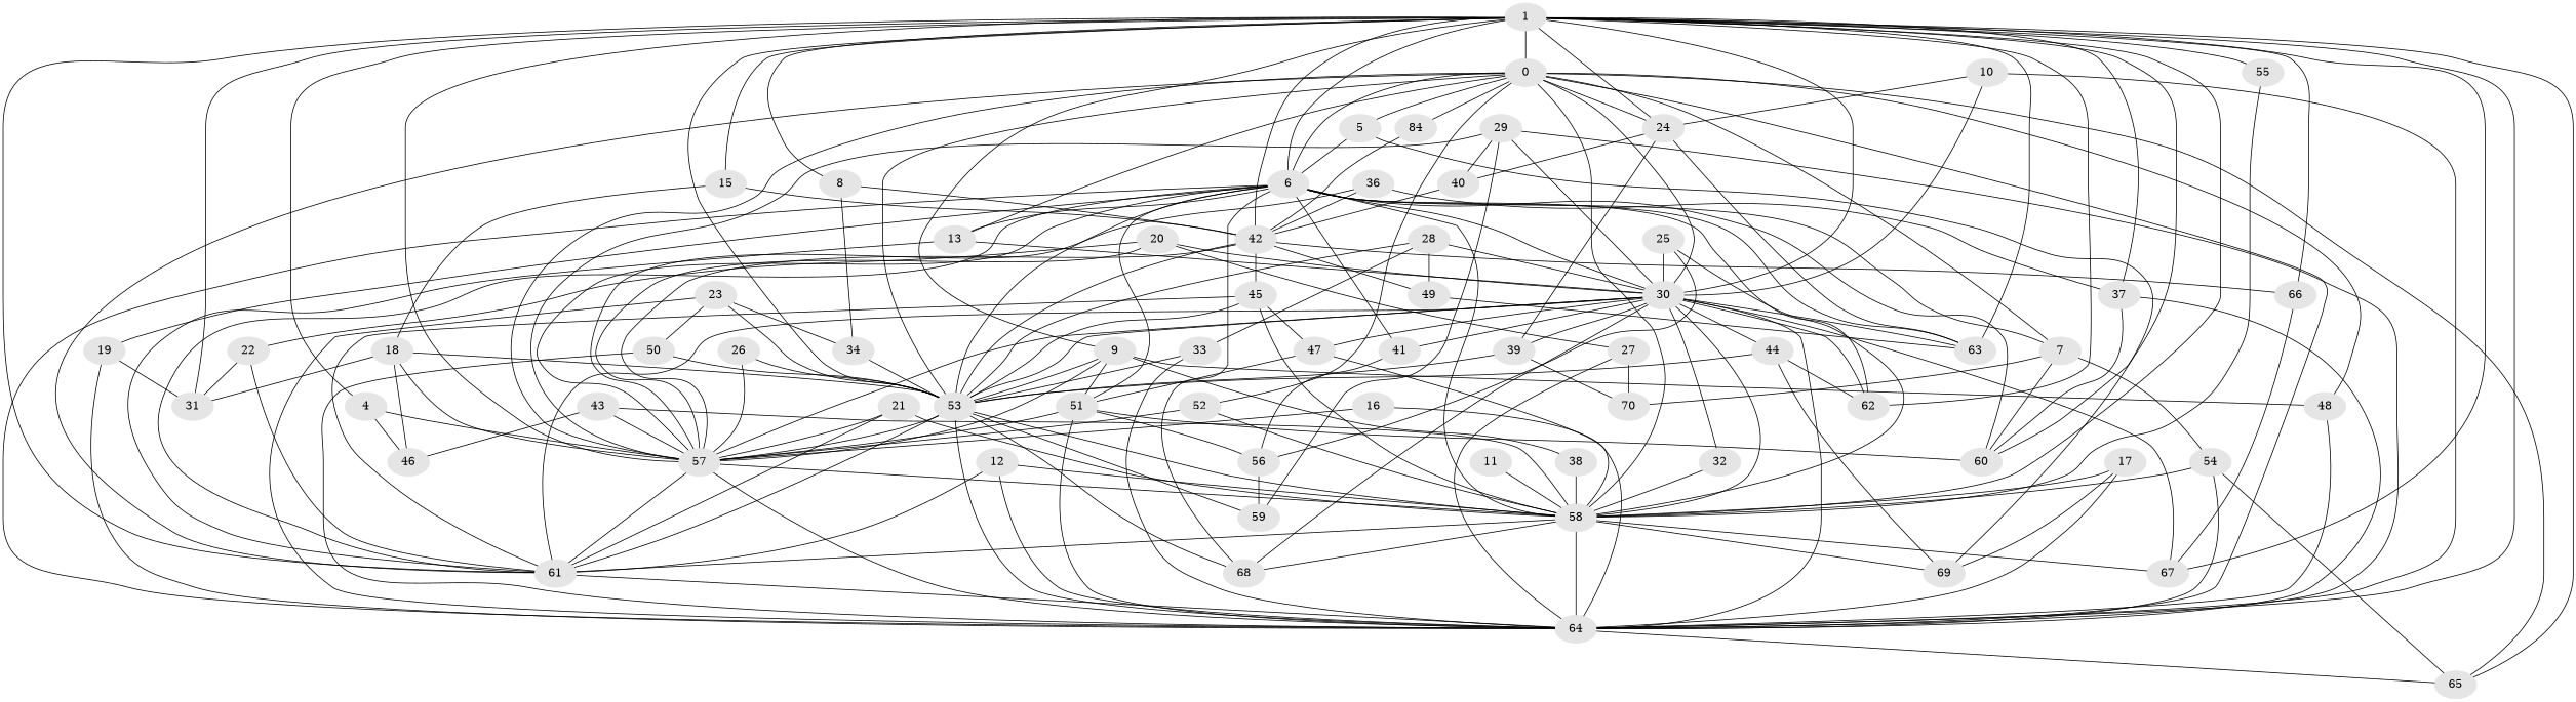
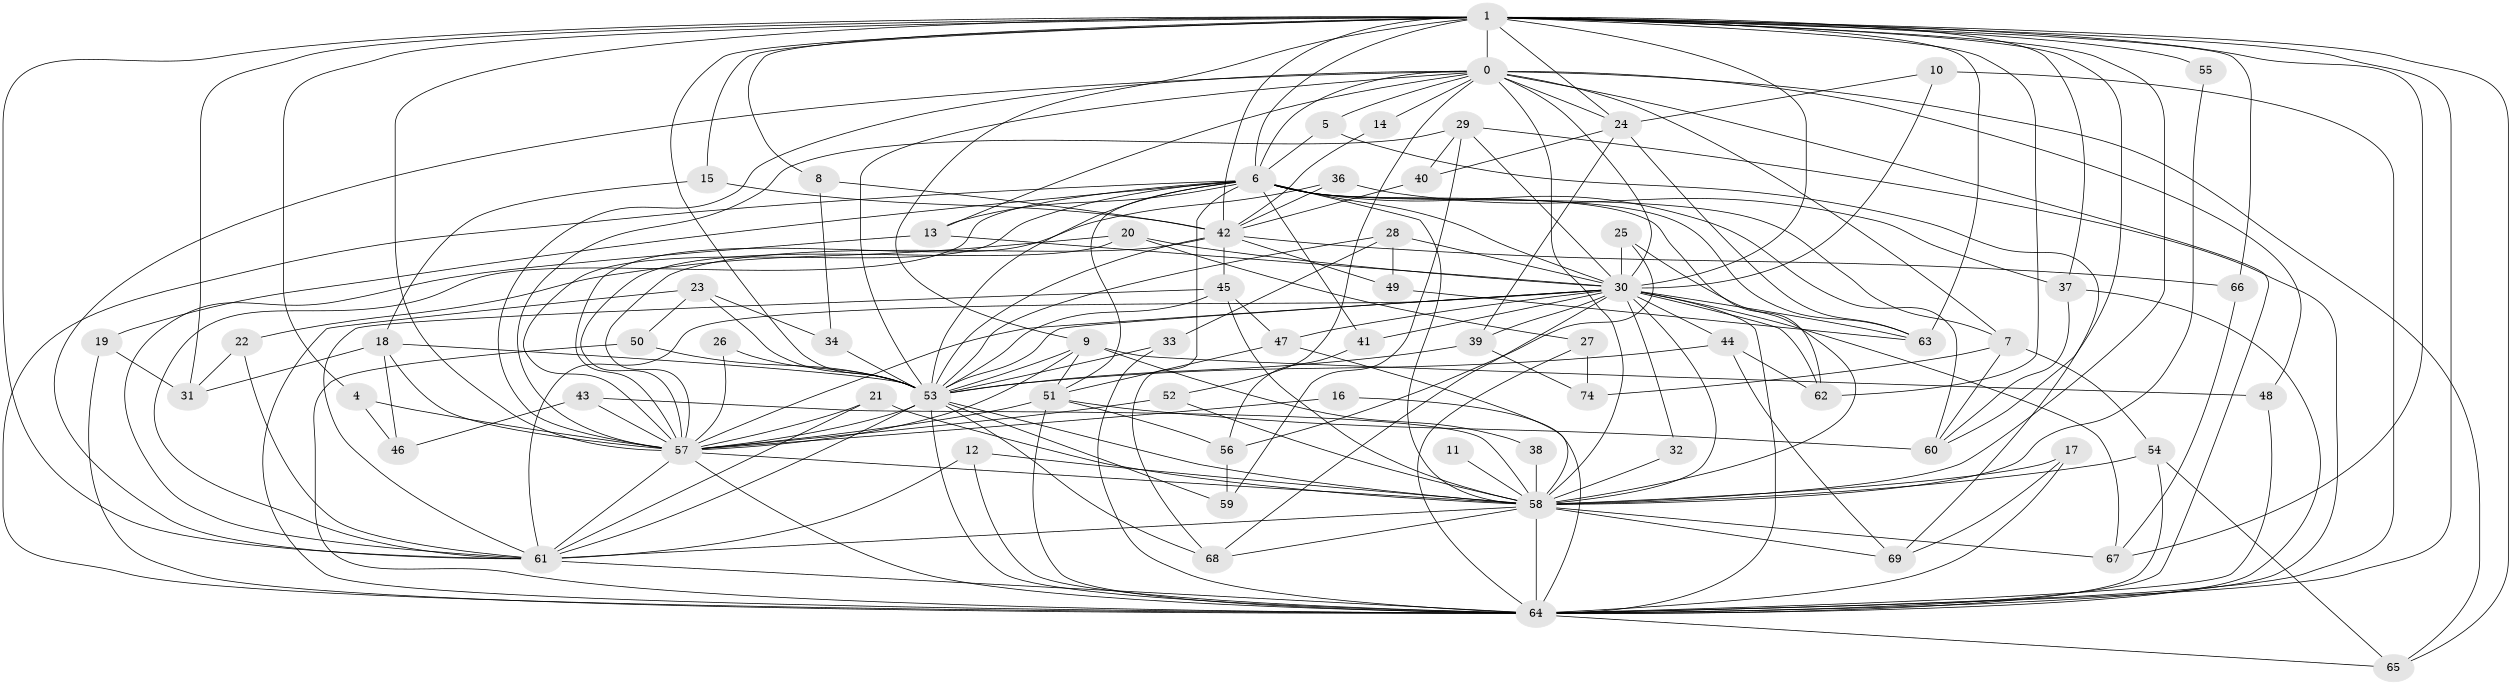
  graph {
    node [color=gray90 style=filled]
    edge [weight=1.0]
    n1 [label=0]
    1
    4
    6
    8
    9
    15
    24
    30
    31
    37
    42
    53
    55
    57
    58
    60
    61
    62
    63
    64
    65
    66
    67
    5
    7
    13
-   14 [label=84]
+   14
    48
    52
    46
    19
    41
    51
    68
    34
    38
    18
    39
    40
    32
    44
    47
    49
    45
    59
    69
    54
-   70
+   70 [label=74]
    56
    10
    11
    12
    16
    17
    20
    22
    27
    21
    23
    50
    25
    26
    28
    33
    29
    36
    43
    n1 -- 6 [weight=2.0]
    n1 -- 24
    n1 -- 30
    n1 -- 53
    n1 -- 57
    n1 -- 58
    n1 -- 61
    n1 -- 64
    n1 -- 65
    n1 -- 5
    n1 -- 7
    n1 -- 13
    n1 -- 14
    n1 -- 48
    n1 -- 52
    1 -- n1 [weight=3.0]
    1 -- 4
    1 -- 6 [weight=2.0]
    1 -- 8
    1 -- 9
    1 -- 15
    1 -- 24
    1 -- 30 [weight=3.0]
    1 -- 31
    1 -- 37
    1 -- 42
    1 -- 53 [weight=2.0]
    1 -- 55
    1 -- 57 [weight=3.0]
    1 -- 58 [weight=2.0]
    1 -- 60 [weight=2.0]
    1 -- 61 [weight=3.0]
    1 -- 62
    1 -- 63
    1 -- 64 [weight=3.0]
    1 -- 65
    1 -- 66
    1 -- 67
    4 -- 57
    4 -- 46
    6 -- 30
    6 -- 53 [weight=2.0]
    6 -- 57
    6 -- 58 [weight=2.0]
    6 -- 60
    6 -- 61
    6 -- 62
    6 -- 63
    6 -- 64 [weight=2.0]
    6 -- 7
    6 -- 13
    6 -- 19
    6 -- 41
    6 -- 51
    6 -- 68
    8 -- 42
    8 -- 34
    9 -- 53
    9 -- 57
    9 -- 48 [weight=2.0]
    9 -- 51
    9 -- 38
    15 -- 42
    15 -- 18
    24 -- 63
    24 -- 39
    24 -- 40
    30 -- 53 [weight=2.0]
    30 -- 57
    30 -- 58 [weight=2.0]
    30 -- 61 [weight=2.0]
    30 -- 62
    30 -- 63 [weight=2.0]
    30 -- 64
    30 -- 67
    30 -- 41
    30 -- 68
    30 -- 39
    30 -- 32
    30 -- 44
    30 -- 47
    37 -- 60
    37 -- 64
    42 -- 53
    42 -- 57
    42 -- 66
    42 -- 49
    42 -- 45
    53 -- 57
    53 -- 58
    53 -- 61
    53 -- 64
    53 -- 68
    53 -- 59
    55 -- 58
    57 -- 58
    57 -- 61 [weight=2.0]
    57 -- 64
    58 -- 61
    58 -- 64
    58 -- 67
    58 -- 68
    58 -- 69
    61 -- 64
    64 -- 65
    66 -- 67
    5 -- 6
    5 -- 69
    7 -- 60
    7 -- 54
    7 -- 70
    13 -- 30
    13 -- 61
    14 -- 42
    48 -- 64
    52 -- 57
    52 -- 58 [weight=2.0]
    19 -- 31
    19 -- 64
    41 -- 56
    51 -- 57
    51 -- 60
    51 -- 64
    51 -- 56
    34 -- 53
    38 -- 58
    18 -- 31
    18 -- 53
    18 -- 57
    18 -- 46
    39 -- 53
    39 -- 70
    40 -- 42
    32 -- 58
    44 -- 53
    44 -- 62
    44 -- 69
    47 -- 58
    47 -- 51
    49 -- 63
    45 -- 53
    45 -- 58
    45 -- 61
    45 -- 47
    54 -- 58
    54 -- 64
    54 -- 65
    56 -- 59
    10 -- 24
    10 -- 30
    10 -- 64
    11 -- 58
    12 -- 58
    12 -- 61
    12 -- 64
    16 -- 57
    16 -- 64
    17 -- 58
    17 -- 64
    17 -- 69
    20 -- 30
    20 -- 57 [weight=2.0]
    20 -- 22
    20 -- 27
    22 -- 31
    22 -- 61
    27 -- 64
    27 -- 70
    21 -- 57
    21 -- 58
    21 -- 61
    23 -- 53
    23 -- 64
    23 -- 34
    23 -- 50
    50 -- 53
    50 -- 64 [weight=2.0]
    25 -- 30
    25 -- 58
    25 -- 56
    26 -- 53
    26 -- 57
    28 -- 30 [weight=2.0]
    28 -- 53
    28 -- 49
    28 -- 33
    33 -- 53
    33 -- 64
    29 -- 30
    29 -- 57
    29 -- 64
    29 -- 40
    29 -- 59
    36 -- 37
    36 -- 42
    36 -- 57
    43 -- 57
    43 -- 58
    43 -- 46
  }
